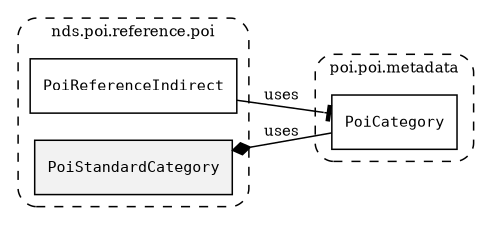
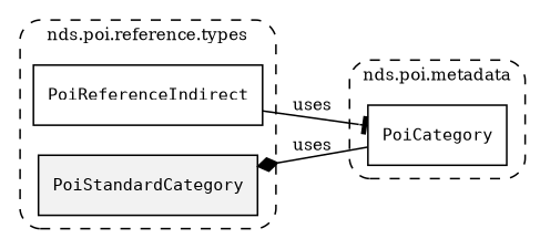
  digraph {
    fontsize=10
    rankdir=LR
    node [fontsize=10 shape=box]
    edge [fontsize=10]
    n1 [fillcolor="#0000000D" label=<<font face="monospace"><table align="center" border="0" cellspacing="0" cellpadding="0"><tr><td href="../../../content/packages/nds.poi.reference.types.html#Enum-PoiStandardCategory" title="Enum defined in nds.poi.reference.types">PoiStandardCategory</td></tr></table></font>> style=filled]
    n2 [label=<<font face="monospace"><table align="center" border="0" cellspacing="0" cellpadding="0"><tr><td href="../../../content/packages/nds.poi.reference.types.html#Structure-PoiReferenceIndirect" title="Structure defined in nds.poi.reference.types">PoiReferenceIndirect</td></tr></table></font>>]
    n3 [label=<<font face="monospace"><table align="center" border="0" cellspacing="0" cellpadding="0"><tr><td href="../../../content/packages/nds.poi.metadata.html#Structure-PoiCategory" title="Structure defined in nds.poi.metadata">PoiCategory</td></tr></table></font>>]
    subgraph cluster_1 {
-     label="nds.poi.reference.poi"
+     label="nds.poi.reference.types"
      style="dashed, rounded"
      n1
      n2
    }
    subgraph cluster_2 {
-     label="poi.poi.metadata"
+     label="nds.poi.metadata"
      style="dashed, rounded"
      n3
    }
    n2 -> n3 [arrowhead=tee label=uses]
    n3 -> n1 [arrowhead=diamond label=uses]
  }
